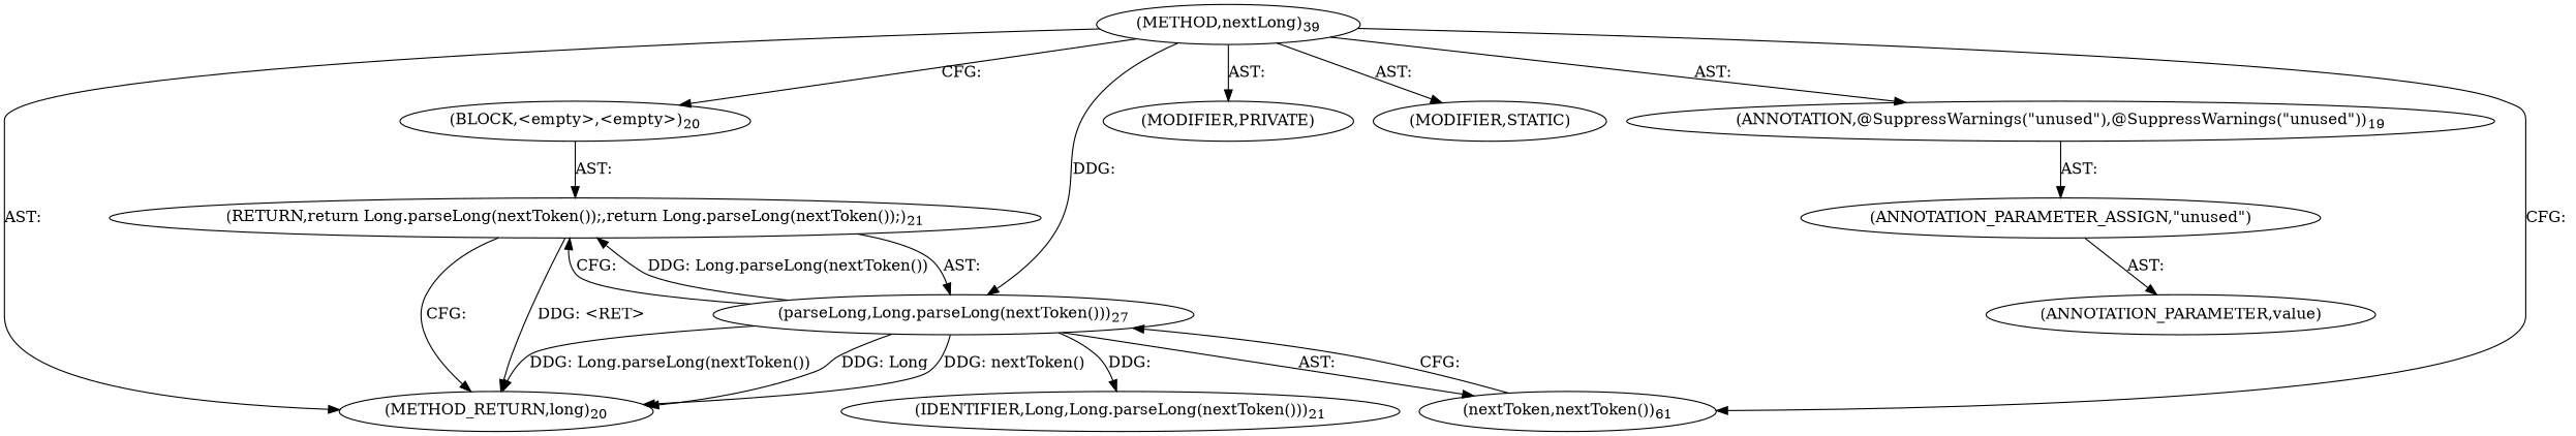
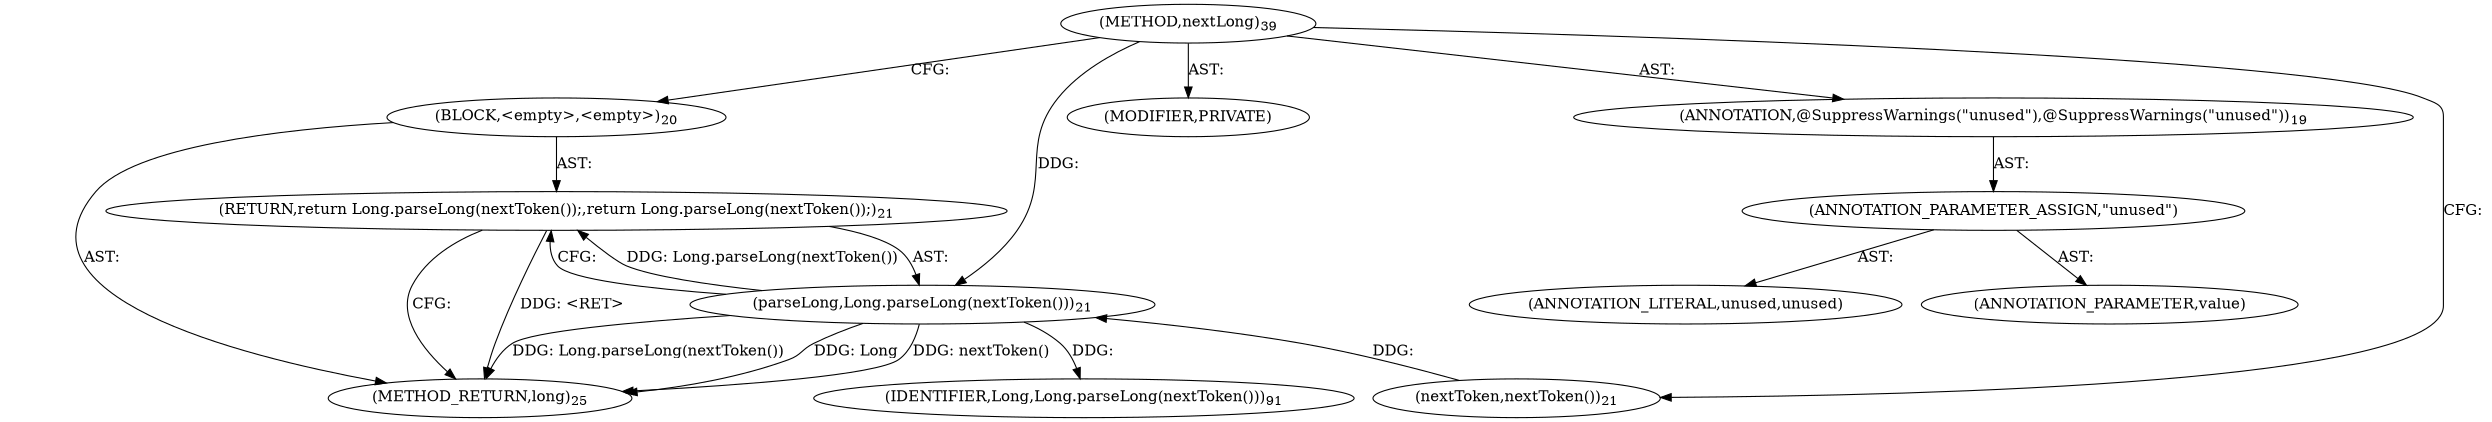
  digraph {
    fontname="DejaVu Serif"
    node [fontname="DejaVu Serif"]
    edge [fontname="DejaVu Serif"]
    n1 [label=<(METHOD,nextLong)<SUB>39</SUB>>]
    n2 [label=<(BLOCK,&lt;empty&gt;,&lt;empty&gt;)<SUB>20</SUB>>]
-   n3 [label=<(parseLong,Long.parseLong(nextToken()))<SUB>27</SUB>>]
-   n4 [label=<(nextToken,nextToken())<SUB>61</SUB>>]
+   n3 [label=<(parseLong,Long.parseLong(nextToken()))<SUB>21</SUB>>]
+   n4 [label=<(nextToken,nextToken())<SUB>21</SUB>>]
    n5 [label=<(MODIFIER,PRIVATE)>]
-   n6 [label=<(MODIFIER,STATIC)>]
    n7 [label=<(ANNOTATION,@SuppressWarnings(&quot;unused&quot;),@SuppressWarnings(&quot;unused&quot;))<SUB>19</SUB>>]
-   n8 [label=<(METHOD_RETURN,long)<SUB>20</SUB>>]
+   n8 [label=<(METHOD_RETURN,long)<SUB>25</SUB>>]
    n9 [label=<(RETURN,return Long.parseLong(nextToken());,return Long.parseLong(nextToken());)<SUB>21</SUB>>]
-   n10 [label=<(IDENTIFIER,Long,Long.parseLong(nextToken()))<SUB>21</SUB>>]
+   n10 [label=<(IDENTIFIER,Long,Long.parseLong(nextToken()))<SUB>91</SUB>>]
    n11 [label=<(ANNOTATION_PARAMETER_ASSIGN,&quot;unused&quot;)>]
    n12 [label=<(ANNOTATION_PARAMETER,value)>]
+   n13 [label=<(ANNOTATION_LITERAL,unused,unused)>]
    n1 -> n2 [label="CFG: "]
    n1 -> n3 [label="DDG: "]
    n1 -> n4 [label="CFG: "]
    n1 -> n5 [label="AST: "]
-   n1 -> n6 [label="AST: "]
    n1 -> n7 [label="AST: "]
-   n1 -> n8 [label="AST: "]
+   n2 -> n8 [label="AST: "]
    n2 -> n9 [label="AST: "]
-   n3 -> n4 [label="AST: "]
    n3 -> n8 [label="DDG: Long"]
    n3 -> n8 [label="DDG: nextToken()"]
    n3 -> n8 [label="DDG: Long.parseLong(nextToken())"]
    n3 -> n9 [label="CFG: "]
    n3 -> n9 [label="DDG: Long.parseLong(nextToken())"]
    n3 -> n10 [label="DDG: "]
-   n4 -> n3 [label="CFG: "]
+   n4 -> n3 [label="DDG: "]
    n7 -> n11 [label="AST: "]
    n9 -> n3 [label="AST: "]
    n9 -> n8 [label="CFG: "]
    n9 -> n8 [label="DDG: &lt;RET&gt;"]
    n11 -> n12 [label="AST: "]
+   n11 -> n13 [label="AST: "]
  }
